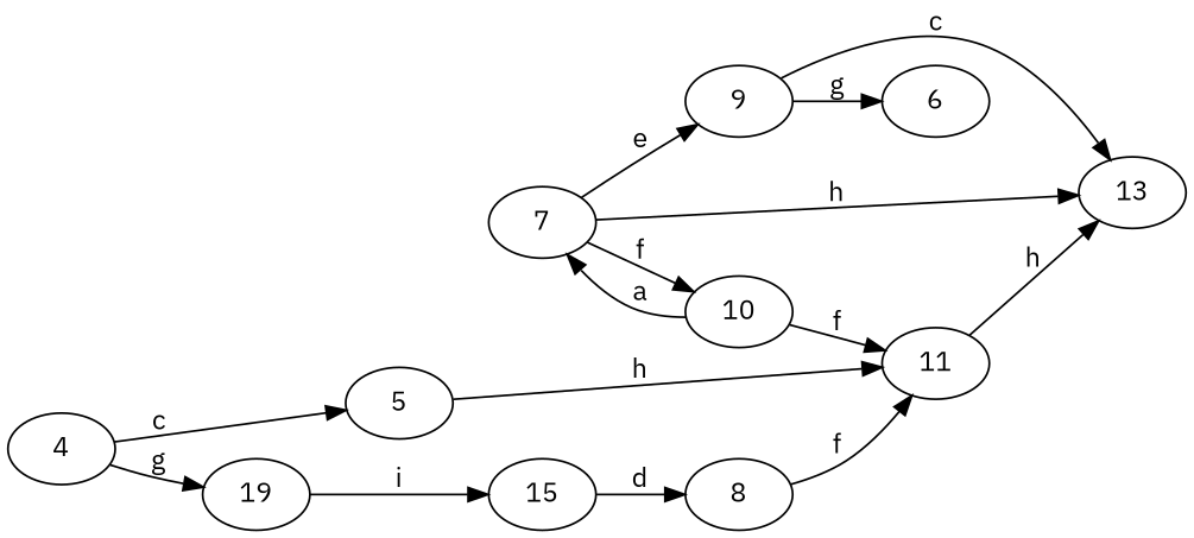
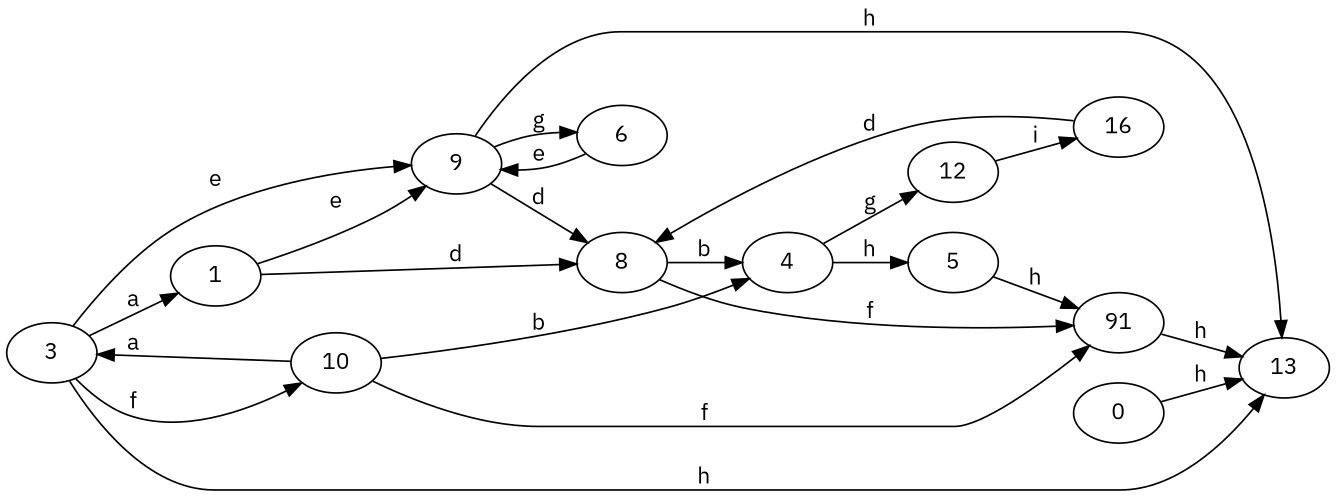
  strict digraph {
    fontname="IBM Plex Sans"
    rankdir=LR
    node [fontname="IBM Plex Sans"]
    edge [fontname="IBM Plex Sans"]
+   1
    8
    9
    4
-   11
+   11 [label=91]
    13
    6
-   3 [label=7]
+   3
    10
    5
-   12 [label=19]
-   15
+   12
+   15 [label=16]
+   0
+   1 -> 8 [label=d]
+   1 -> 9 [label=e]
+   8 -> 4 [label=b]
    8 -> 11 [label=f]
-   9 -> 13 [label=c]
+   9 -> 8 [label=d]
+   9 -> 13 [label=h]
    9 -> 6 [label=g]
-   4 -> 5 [label=c]
+   4 -> 5 [label=h]
    4 -> 12 [label=g]
    11 -> 13 [label=h]
+   6 -> 9 [label=e]
+   3 -> 1 [label=a]
    3 -> 9 [label=e]
    3 -> 13 [label=h]
    3 -> 10 [label=f]
+   10 -> 4 [label=b]
    10 -> 11 [label=f]
    10 -> 3 [label=a]
    5 -> 11 [label=h]
    12 -> 15 [label=i]
    15 -> 8 [label=d]
+   0 -> 13 [label=h]
  }
